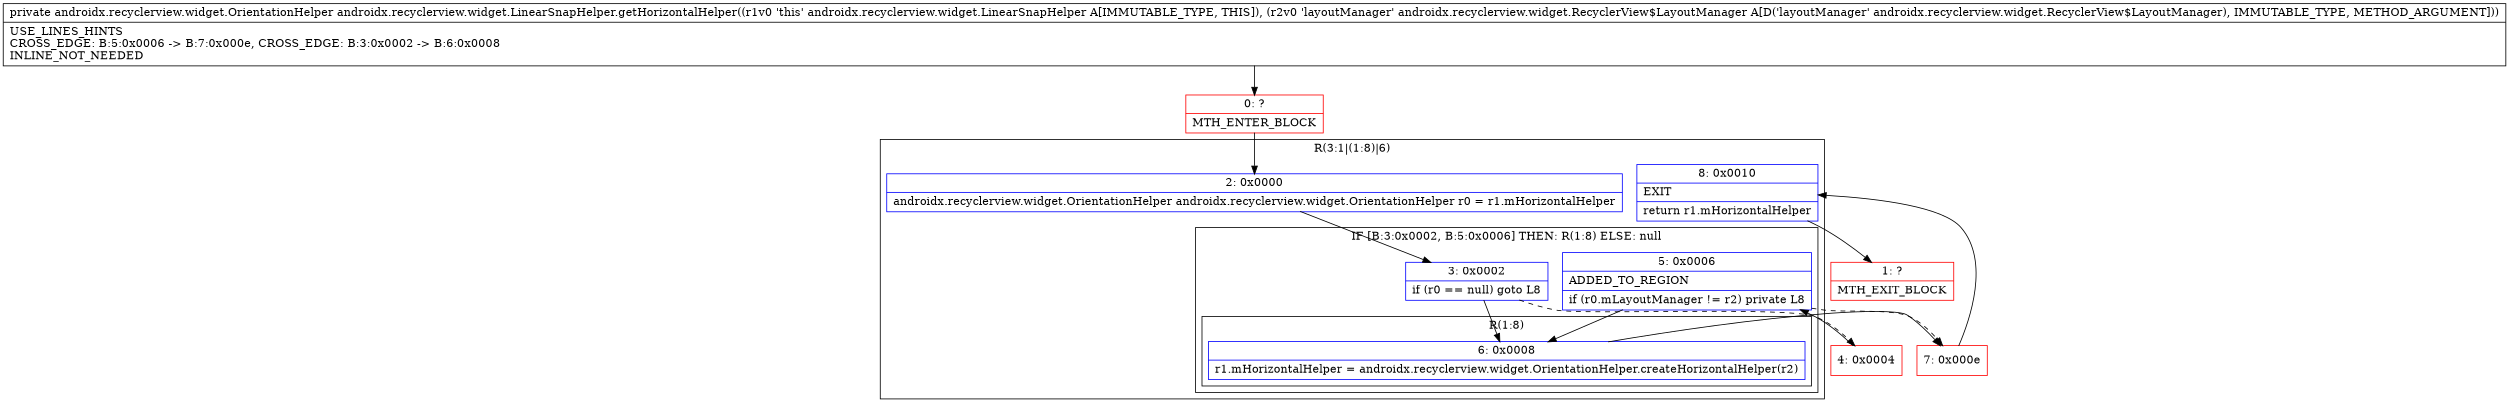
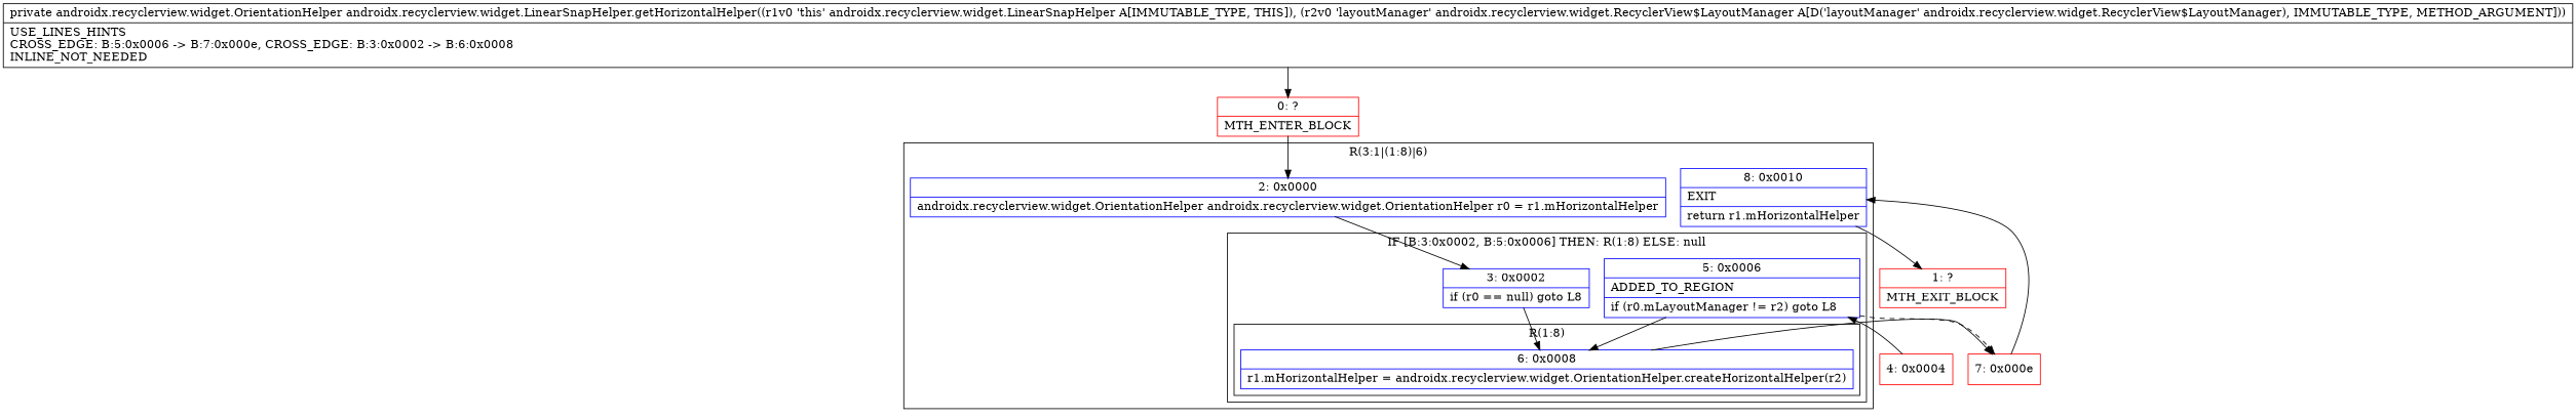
  digraph {
    node [color=blue shape=record]
    n1 [label="{6\:\ 0x0008|r1.mHorizontalHelper = androidx.recyclerview.widget.OrientationHelper.createHorizontalHelper(r2)\l}"]
    n2 [label="{3\:\ 0x0002|if (r0 == null) goto L8\l}"]
-   n3 [label="{5\:\ 0x0006|ADDED_TO_REGION\l|if (r0.mLayoutManager != r2) private L8\l}"]
+   n3 [label="{5\:\ 0x0006|ADDED_TO_REGION\l|if (r0.mLayoutManager != r2) goto L8\l}"]
    n4 [label="{2\:\ 0x0000|androidx.recyclerview.widget.OrientationHelper androidx.recyclerview.widget.OrientationHelper r0 = r1.mHorizontalHelper\l}"]
    n5 [label="{8\:\ 0x0010|EXIT\l|return r1.mHorizontalHelper\l}"]
    n6 [color=red label="{7\:\ 0x000e}"]
    n7 [color=red label="{4\:\ 0x0004}"]
    n8 [color=red label="{1\:\ ?|MTH_EXIT_BLOCK\l}"]
    n9 [color=red label="{0\:\ ?|MTH_ENTER_BLOCK\l}"]
    n10 [label="{private androidx.recyclerview.widget.OrientationHelper androidx.recyclerview.widget.LinearSnapHelper.getHorizontalHelper((r1v0 'this' androidx.recyclerview.widget.LinearSnapHelper A[IMMUTABLE_TYPE, THIS]), (r2v0 'layoutManager' androidx.recyclerview.widget.RecyclerView$LayoutManager A[D('layoutManager' androidx.recyclerview.widget.RecyclerView$LayoutManager), IMMUTABLE_TYPE, METHOD_ARGUMENT]))  | USE_LINES_HINTS\lCROSS_EDGE: B:5:0x0006 \-\> B:7:0x000e, CROSS_EDGE: B:3:0x0002 \-\> B:6:0x0008\lINLINE_NOT_NEEDED\l}" color=""]
    subgraph cluster_1 {
      label="R(3:1|(1:8)|6)"
      n4
      n5
      subgraph cluster_2 {
        label="IF [B:3:0x0002, B:5:0x0006] THEN: R(1:8) ELSE: null"
        n2
        n3
        subgraph cluster_3 {
          label="R(1:8)"
          n1
        }
      }
    }
    n1 -> n6
    n2 -> n1
-   n2 -> n7 [style=dashed]
    n3 -> n1
    n3 -> n6 [style=dashed]
    n4 -> n2
    n5 -> n8
    n6 -> n5
    n7 -> n3
    n9 -> n4
    n10 -> n9
  }
